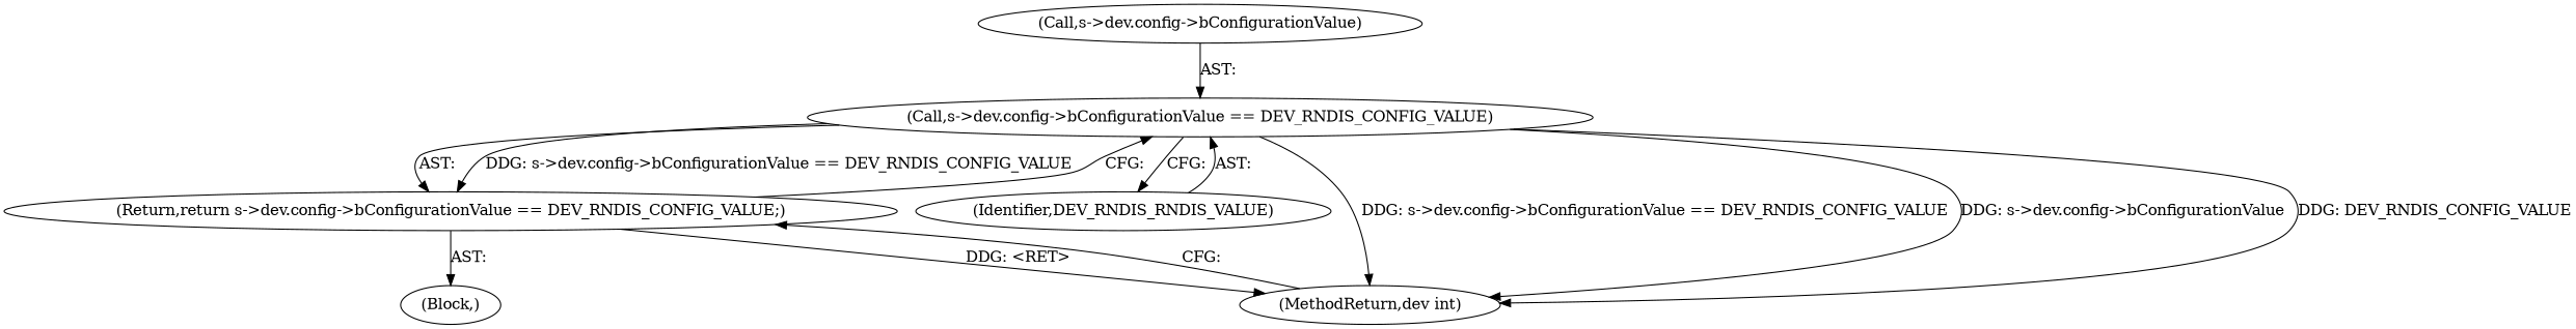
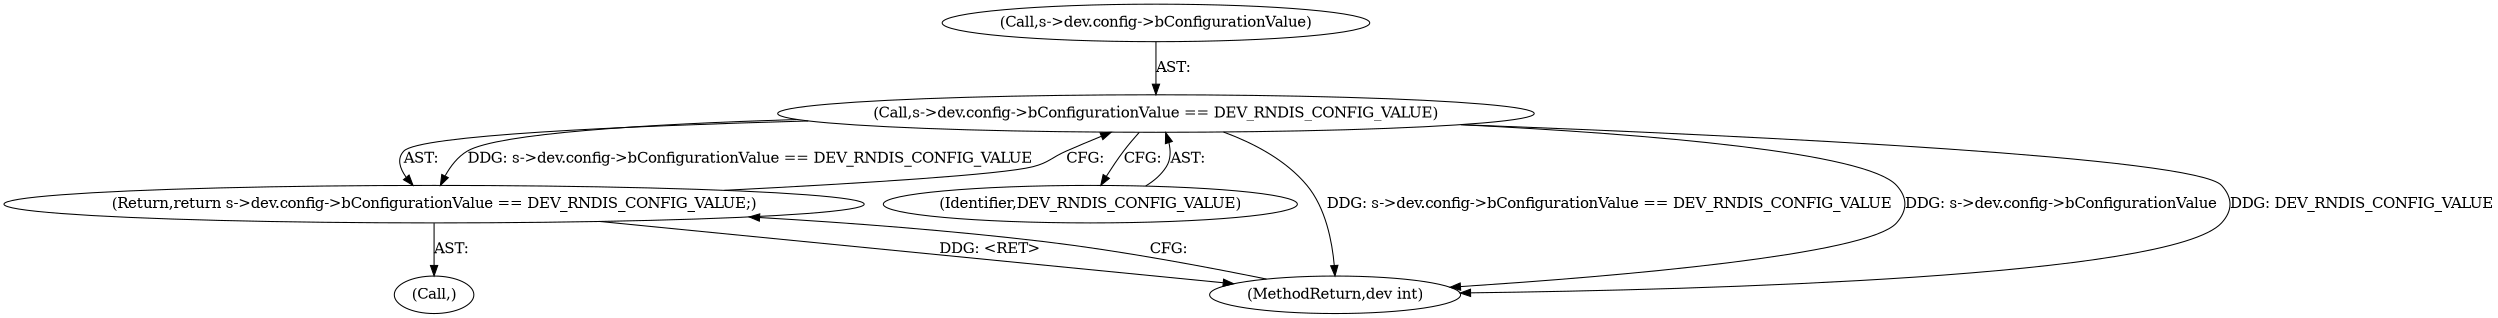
  digraph {
    n1 [label="(Call,s->dev.config->bConfigurationValue == DEV_RNDIS_CONFIG_VALUE)"]
    n2 [label="(Return,return s->dev.config->bConfigurationValue == DEV_RNDIS_CONFIG_VALUE;)"]
-   n3 [label="(Identifier,DEV_RNDIS_RNDIS_VALUE)"]
+   n3 [label="(Identifier,DEV_RNDIS_CONFIG_VALUE)"]
    n4 [label="(MethodReturn,dev int)"]
-   n5 [label="(Block,)"]
+   n5 [label="(Call,)"]
    n6 [label="(Call,s->dev.config->bConfigurationValue)"]
    n1 -> n2 [label="AST: "]
    n1 -> n2 [label="DDG: s->dev.config->bConfigurationValue == DEV_RNDIS_CONFIG_VALUE"]
    n1 -> n3 [label="CFG: "]
    n1 -> n4 [label="DDG: s->dev.config->bConfigurationValue == DEV_RNDIS_CONFIG_VALUE"]
    n1 -> n4 [label="DDG: s->dev.config->bConfigurationValue"]
    n1 -> n4 [label="DDG: DEV_RNDIS_CONFIG_VALUE"]
    n2 -> n1 [label="CFG: "]
    n2 -> n4 [label="DDG: <RET>"]
    n2 -> n5 [label="AST: "]
    n3 -> n1 [label="AST: "]
    n4 -> n2 [label="CFG: "]
    n6 -> n1 [label="AST: "]
  }
